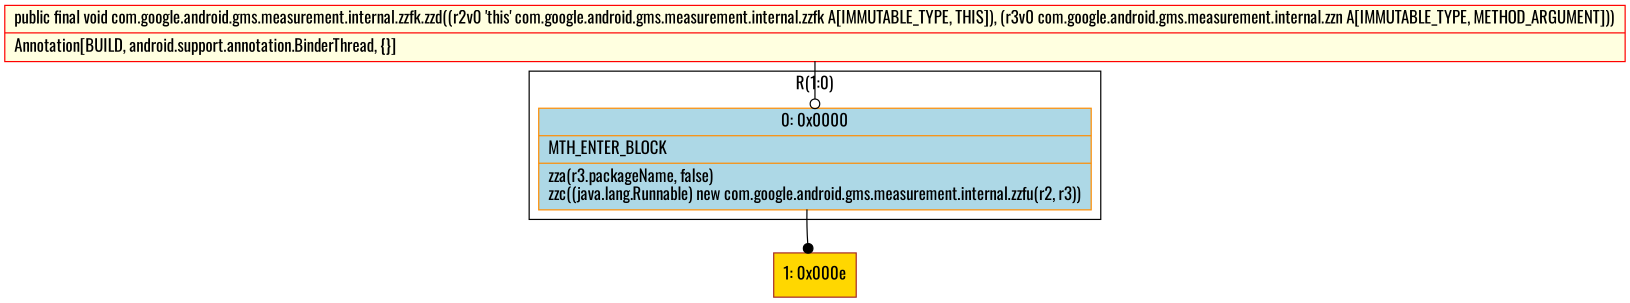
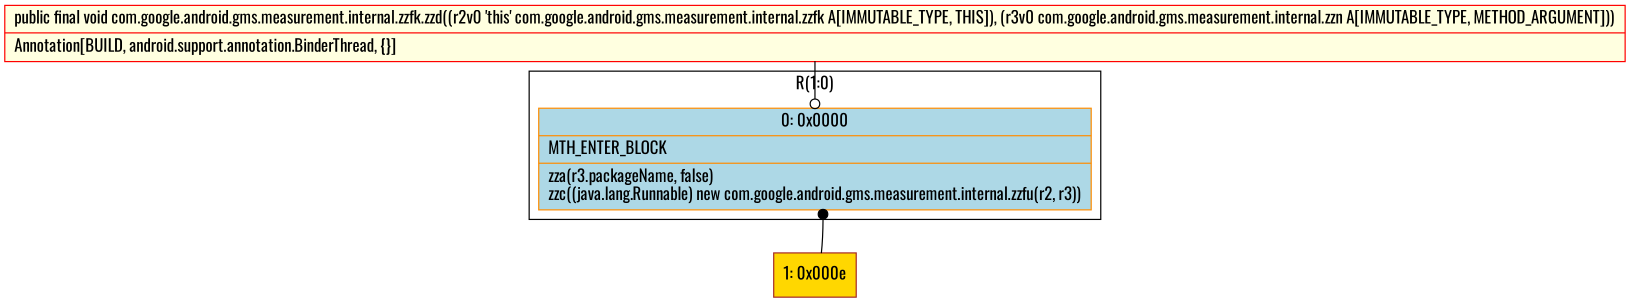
  digraph {
    fontname=Oswald
    node [shape=record style=filled fontname=Oswald]
    edge [fontname=Oswald]
    n1 [color=darkorange label="{0\:\ 0x0000|MTH_ENTER_BLOCK\l|zza(r3.packageName, false)\lzzc((java.lang.Runnable) new com.google.android.gms.measurement.internal.zzfu(r2, r3))\l}" fillcolor=lightblue]
    n2 [color=brown label="{1\:\ 0x000e}" fillcolor=gold]
    n3 [label="{public final void com.google.android.gms.measurement.internal.zzfk.zzd((r2v0 'this' com.google.android.gms.measurement.internal.zzfk A[IMMUTABLE_TYPE, THIS]), (r3v0 com.google.android.gms.measurement.internal.zzn A[IMMUTABLE_TYPE, METHOD_ARGUMENT]))  | Annotation[BUILD, android.support.annotation.BinderThread, \{\}]\l}" fillcolor=lightyellow color=red]
    subgraph cluster_1 {
      label="R(1:0)"
      n1
    }
-   n1 -> n2 [arrowhead=dot]
+   n2 -> n1 [arrowhead=dot]
    n3 -> n1 [arrowhead=odot]
  }
